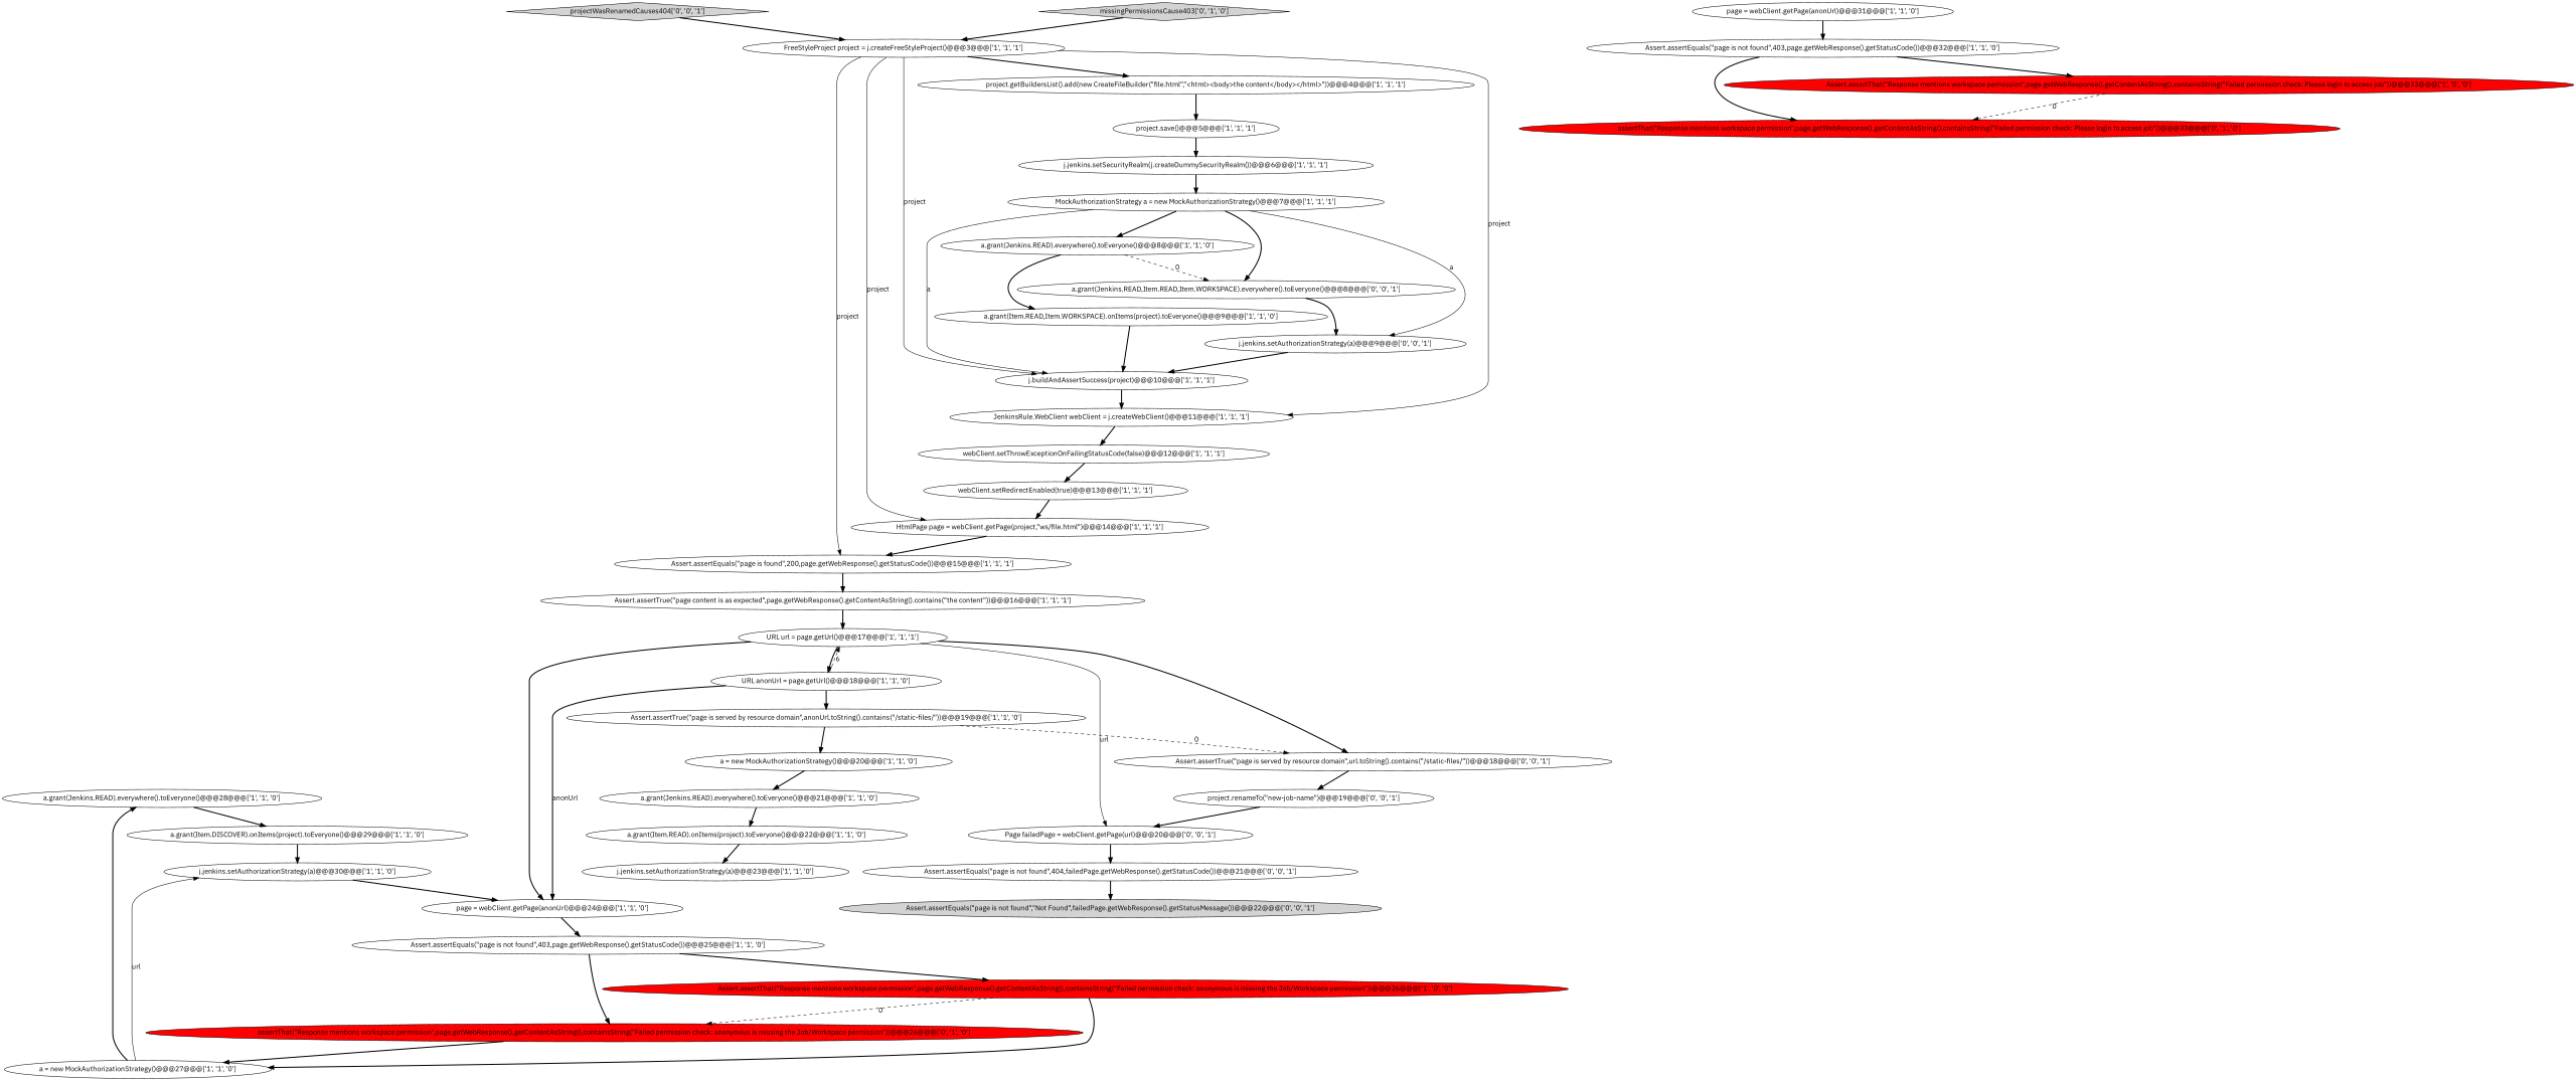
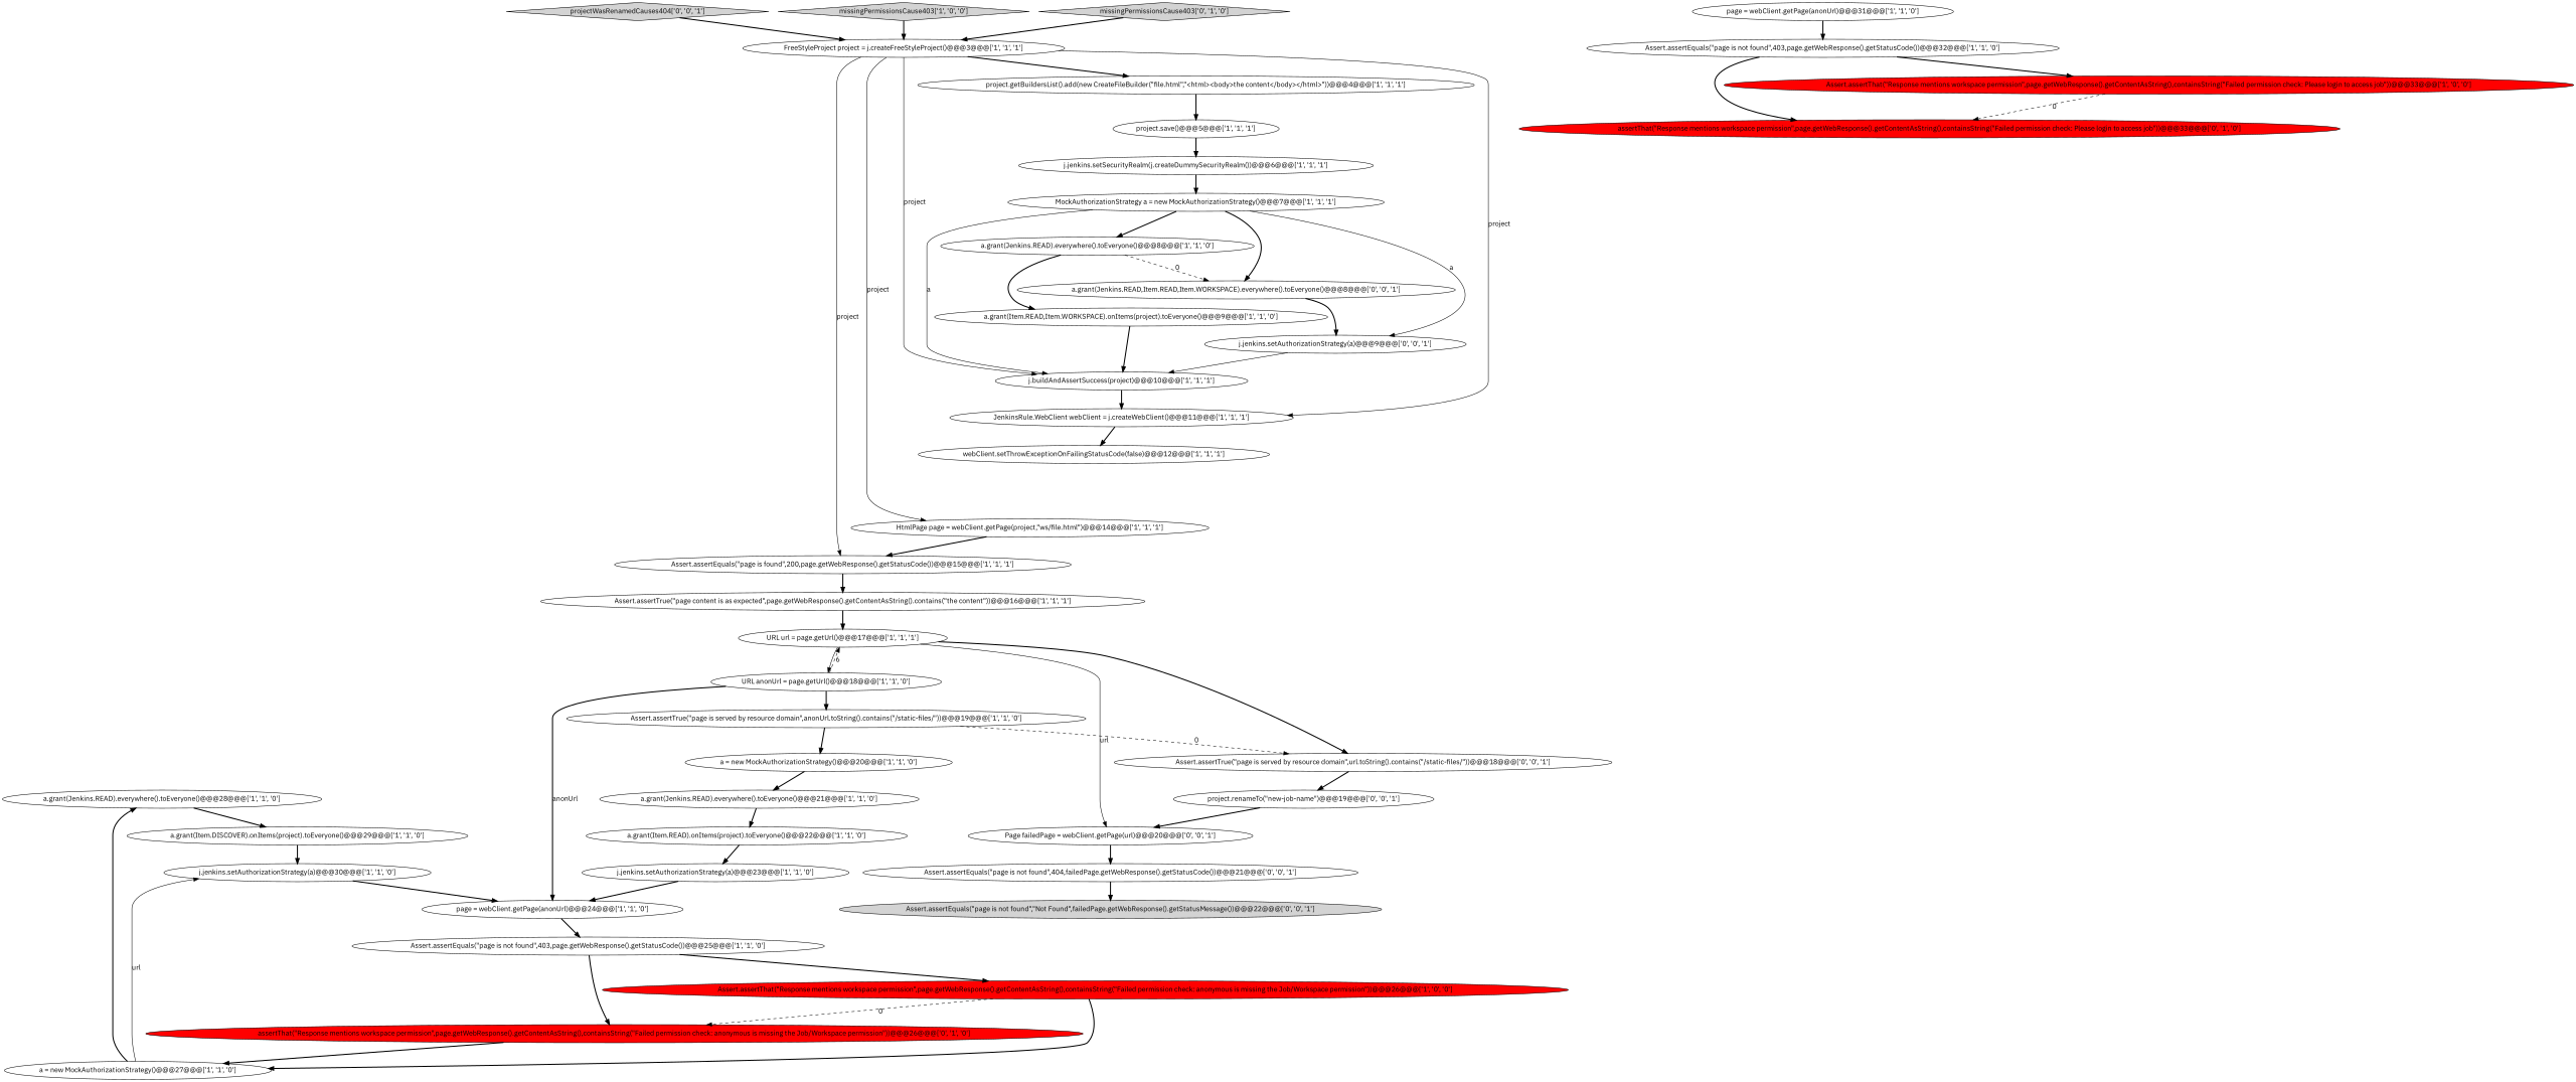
  digraph {
    fontname="IBM Plex Sans"
    node [fillcolor=white fontname="IBM Plex Sans" shape=ellipse style=filled]
    edge [fontname="IBM Plex Sans" style=bold]
    n1 [label="a.grant(Jenkins.READ).everywhere().toEveryone()@@@28@@@['1', '1', '0']"]
    n2 [label="a.grant(Item.DISCOVER).onItems(project).toEveryone()@@@29@@@['1', '1', '0']"]
    n3 [label="j.jenkins.setAuthorizationStrategy(a)@@@30@@@['1', '1', '0']"]
    n4 [label="a.grant(Jenkins.READ).everywhere().toEveryone()@@@8@@@['1', '1', '0']"]
    n5 [label="a.grant(Item.READ,Item.WORKSPACE).onItems(project).toEveryone()@@@9@@@['1', '1', '0']"]
    n6 [label="a.grant(Jenkins.READ,Item.READ,Item.WORKSPACE).everywhere().toEveryone()@@@8@@@['0', '0', '1']"]
    n7 [label="j.buildAndAssertSuccess(project)@@@10@@@['1', '1', '1']"]
    n8 [label="j.jenkins.setAuthorizationStrategy(a)@@@9@@@['0', '0', '1']"]
    n9 [label="a.grant(Item.READ).onItems(project).toEveryone()@@@22@@@['1', '1', '0']"]
    n10 [label="j.jenkins.setAuthorizationStrategy(a)@@@23@@@['1', '1', '0']"]
    n11 [label="page = webClient.getPage(anonUrl)@@@24@@@['1', '1', '0']"]
    n12 [label="Assert.assertTrue(\"page is served by resource domain\",url.toString().contains(\"/static-files/\"))@@@18@@@['0', '0', '1']"]
    n13 [label="project.renameTo(\"new-job-name\")@@@19@@@['0', '0', '1']"]
    n14 [label="Page failedPage = webClient.getPage(url)@@@20@@@['0', '0', '1']"]
    n15 [label="Assert.assertEquals(\"page is not found\",403,page.getWebResponse().getStatusCode())@@@25@@@['1', '1', '0']"]
    n16 [fillcolor=red label="assertThat(\"Response mentions workspace permission\",page.getWebResponse().getContentAsString(),containsString(\"Failed permission check: anonymous is missing the Job/Workspace permission\"))@@@26@@@['0', '1', '0']"]
    n17 [fillcolor=red label="Assert.assertThat(\"Response mentions workspace permission\",page.getWebResponse().getContentAsString(),containsString(\"Failed permission check: anonymous is missing the Job/Workspace permission\"))@@@26@@@['1', '0', '0']"]
    n18 [label="a = new MockAuthorizationStrategy()@@@27@@@['1', '1', '0']"]
    n19 [fillcolor=red label="assertThat(\"Response mentions workspace permission\",page.getWebResponse().getContentAsString(),containsString(\"Failed permission check: Please login to access job\"))@@@33@@@['0', '1', '0']"]
    n20 [fillcolor=lightgray label="projectWasRenamedCauses404['0', '0', '1']" shape=diamond]
    n21 [label="FreeStyleProject project = j.createFreeStyleProject()@@@3@@@['1', '1', '1']"]
    n22 [label="HtmlPage page = webClient.getPage(project,\"ws/file.html\")@@@14@@@['1', '1', '1']"]
    n23 [label="Assert.assertEquals(\"page is found\",200,page.getWebResponse().getStatusCode())@@@15@@@['1', '1', '1']"]
    n24 [label="JenkinsRule.WebClient webClient = j.createWebClient()@@@11@@@['1', '1', '1']"]
    n25 [label="project.getBuildersList().add(new CreateFileBuilder(\"file.html\",\"<html><body>the content</body></html>\"))@@@4@@@['1', '1', '1']"]
    n26 [label="project.save()@@@5@@@['1', '1', '1']"]
    n27 [label="j.jenkins.setSecurityRealm(j.createDummySecurityRealm())@@@6@@@['1', '1', '1']"]
    n28 [label="MockAuthorizationStrategy a = new MockAuthorizationStrategy()@@@7@@@['1', '1', '1']"]
    n29 [label="a = new MockAuthorizationStrategy()@@@20@@@['1', '1', '0']"]
    n30 [label="a.grant(Jenkins.READ).everywhere().toEveryone()@@@21@@@['1', '1', '0']"]
    n31 [label="page = webClient.getPage(anonUrl)@@@31@@@['1', '1', '0']"]
    n32 [label="Assert.assertEquals(\"page is not found\",403,page.getWebResponse().getStatusCode())@@@32@@@['1', '1', '0']"]
    n33 [fillcolor=red label="Assert.assertThat(\"Response mentions workspace permission\",page.getWebResponse().getContentAsString(),containsString(\"Failed permission check: Please login to access job\"))@@@33@@@['1', '0', '0']"]
    n34 [label="Assert.assertTrue(\"page content is as expected\",page.getWebResponse().getContentAsString().contains(\"the content\"))@@@16@@@['1', '1', '1']"]
    n35 [label="Assert.assertEquals(\"page is not found\",404,failedPage.getWebResponse().getStatusCode())@@@21@@@['0', '0', '1']"]
    n36 [fillcolor=lightgray label="Assert.assertEquals(\"page is not found\",\"Not Found\",failedPage.getWebResponse().getStatusMessage())@@@22@@@['0', '0', '1']"]
    n37 [label="webClient.setThrowExceptionOnFailingStatusCode(false)@@@12@@@['1', '1', '1']"]
-   n38 [label="webClient.setRedirectEnabled(true)@@@13@@@['1', '1', '1']"]
    n39 [label="URL url = page.getUrl()@@@17@@@['1', '1', '1']"]
    n40 [label="URL anonUrl = page.getUrl()@@@18@@@['1', '1', '0']"]
    n41 [label="Assert.assertTrue(\"page is served by resource domain\",anonUrl.toString().contains(\"/static-files/\"))@@@19@@@['1', '1', '0']"]
+   n42 [fillcolor=lightgray label="missingPermissionsCause403['1', '0', '0']" shape=diamond]
    n43 [fillcolor=lightgray label="missingPermissionsCause403['0', '1', '0']" shape=diamond]
    n1 -> n2
    n2 -> n3
    n3 -> n11
    n4 -> n5
    n4 -> n6 [label=0 style=dashed]
    n5 -> n7
    n6 -> n8
    n7 -> n24
-   n8 -> n7
+   n8 -> n7 [style=solid]
    n9 -> n10
-   n39 -> n11
+   n10 -> n11
    n11 -> n15
    n12 -> n13
    n13 -> n14
    n14 -> n35
    n15 -> n16
    n15 -> n17
    n16 -> n18
    n17 -> n16 [label=0 style=dashed]
    n17 -> n18
    n18 -> n1
    n18 -> n3 [label=url style=solid]
    n20 -> n21
    n21 -> n7 [label=project style=solid]
    n21 -> n22 [label=project style=solid]
    n21 -> n23 [label=project style=solid]
    n21 -> n24 [label=project style=solid]
    n21 -> n25
    n22 -> n23
    n23 -> n34
    n24 -> n37
    n25 -> n26
    n26 -> n27
    n27 -> n28
    n28 -> n4
    n28 -> n6
    n28 -> n7 [label=a style=solid]
    n28 -> n8 [label=a style=solid]
    n29 -> n30
    n30 -> n9
    n31 -> n32
    n32 -> n19
    n32 -> n33
    n33 -> n19 [label=0 style=dashed]
    n34 -> n39
    n35 -> n36
-   n37 -> n38
-   n38 -> n22
    n39 -> n12
    n39 -> n14 [label=url style=solid]
-   n39 -> n40
+   n39 -> n40 [style=solid]
    n40 -> n11 [label=anonUrl]
    n40 -> n39 [label=6 style=dashed]
    n40 -> n41
    n41 -> n12 [label=0 style=dashed]
    n41 -> n29
+   n42 -> n21
    n43 -> n21
  }
